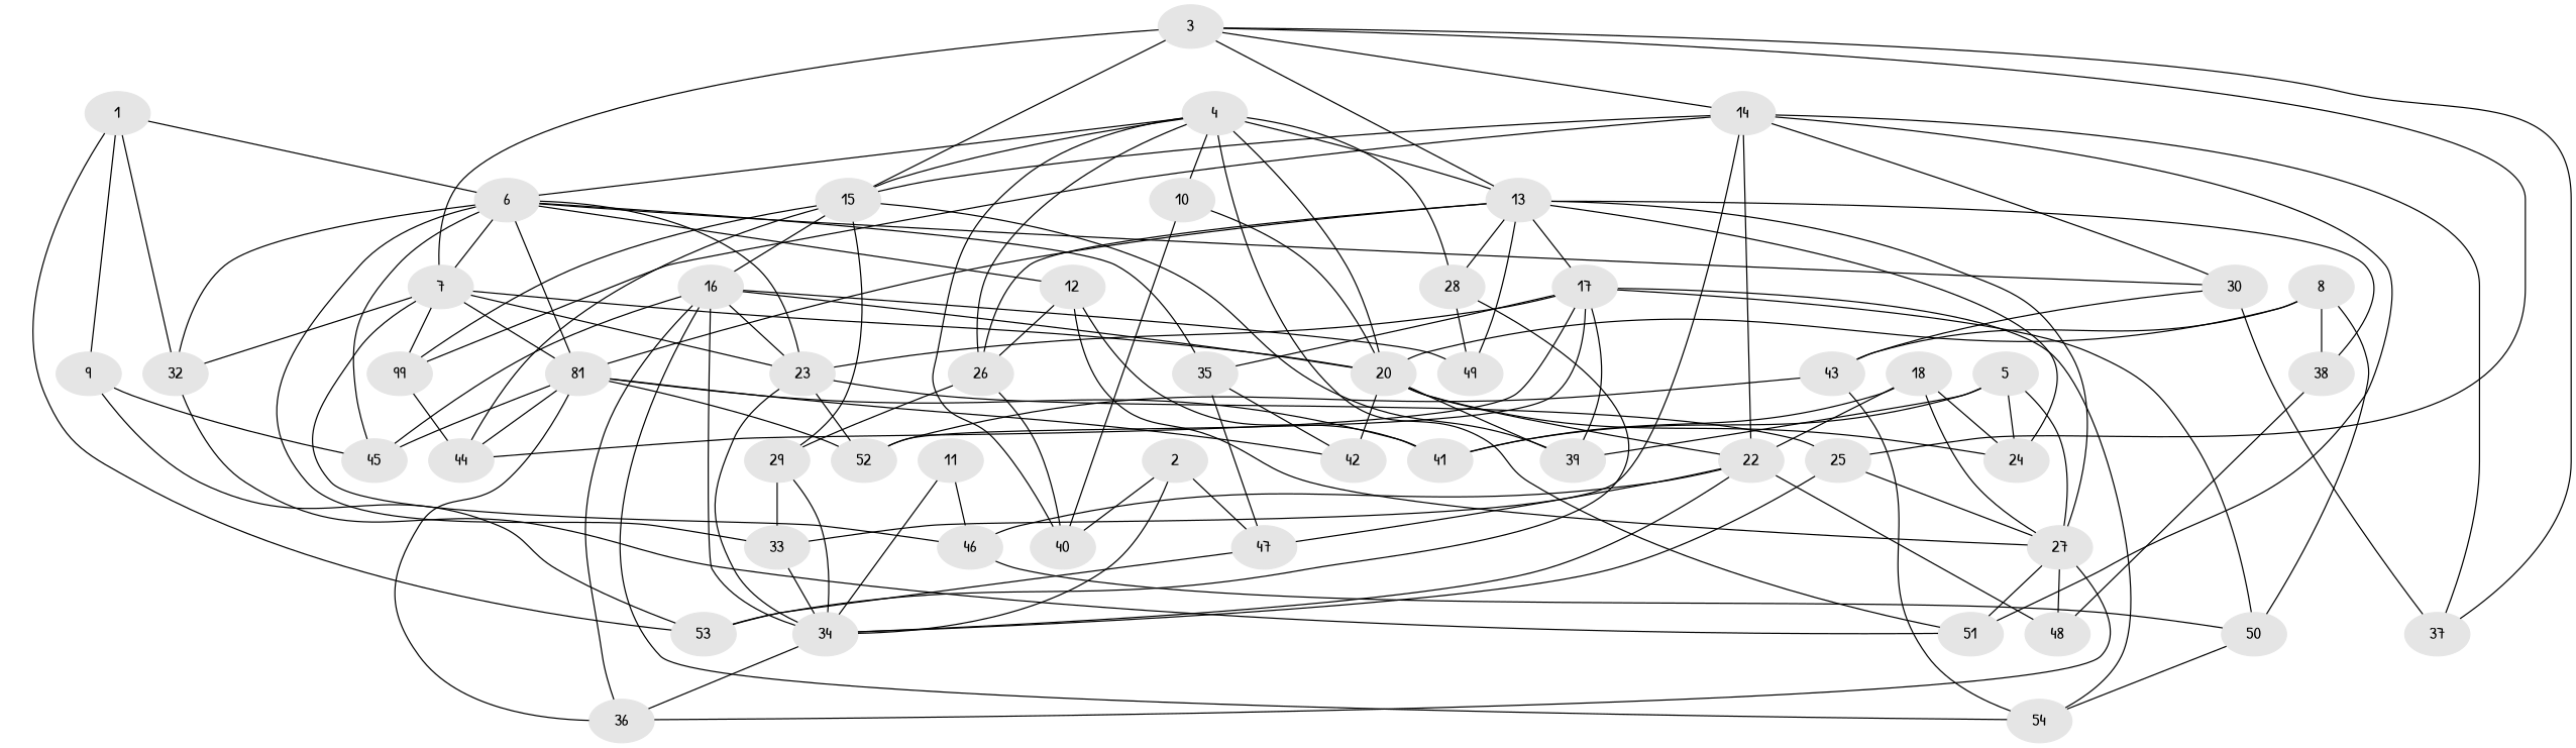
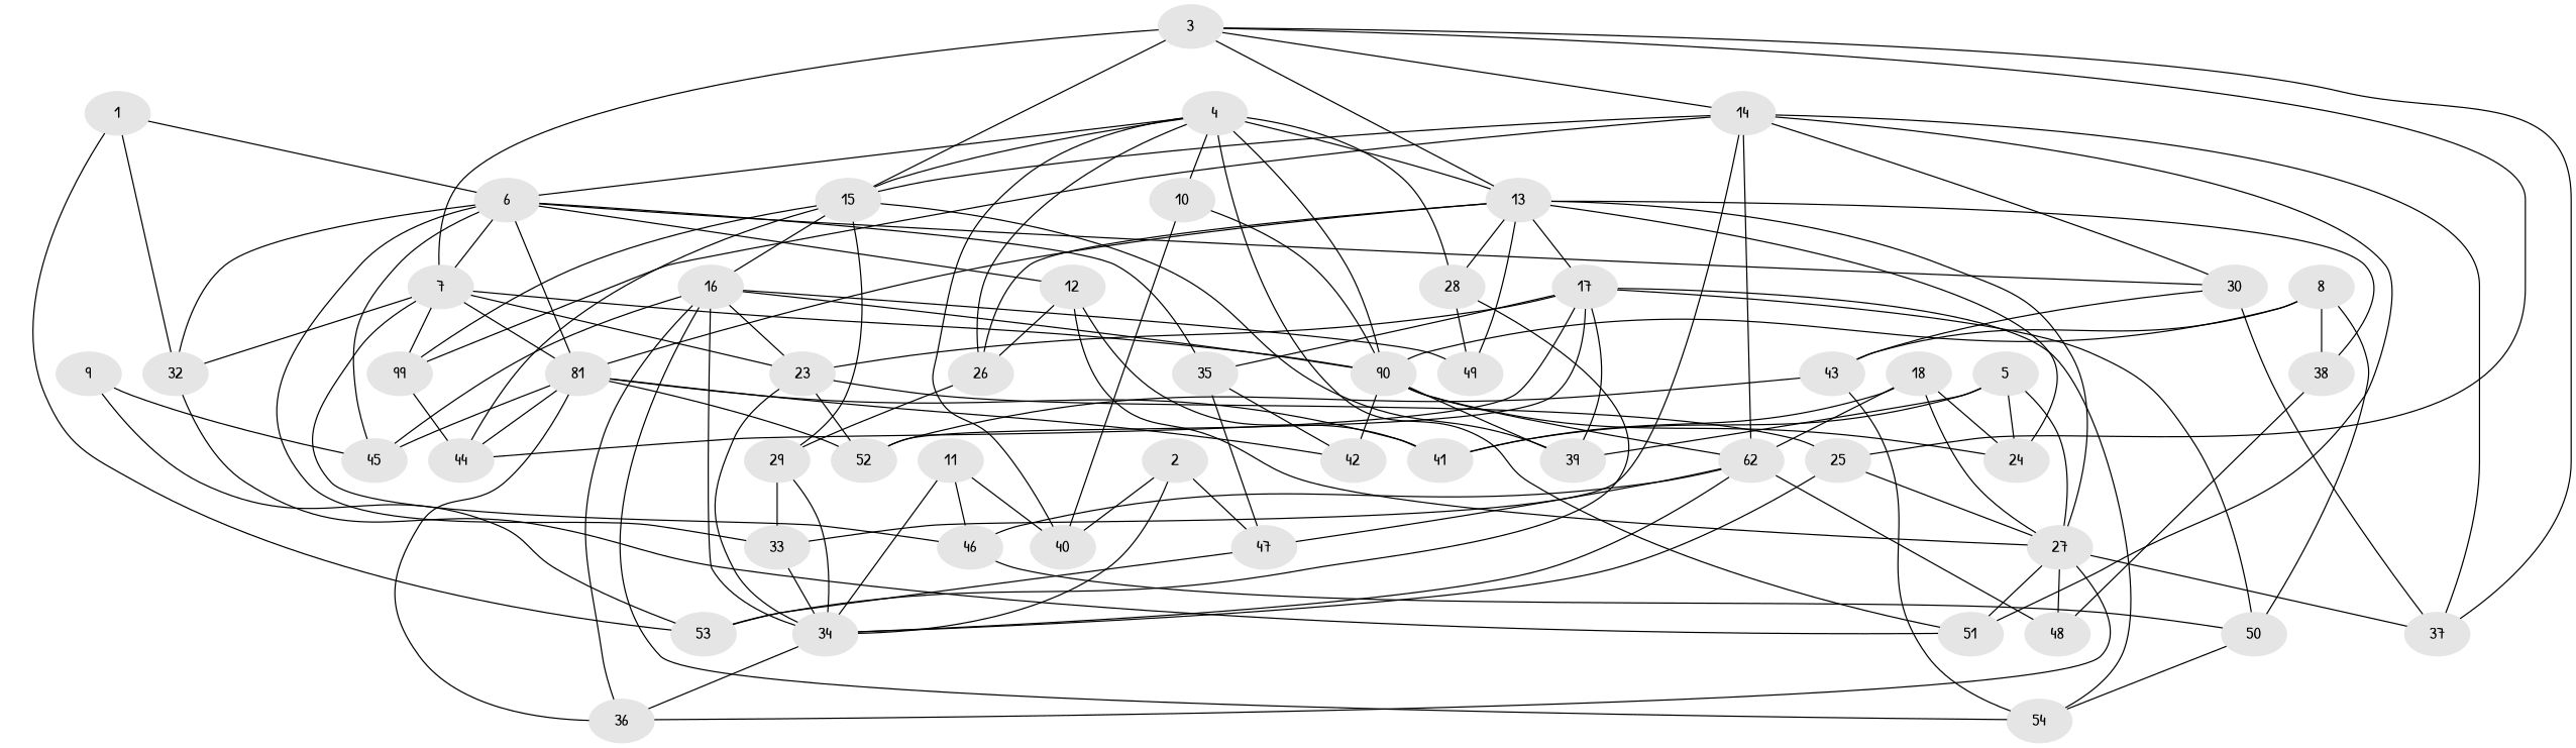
  graph {
    fontname="Patrick Hand"
    node [color=gray90 fontname="Patrick Hand" style=filled]
    edge [fontname="Patrick Hand" weight=1.0]
    1
    6
    9
    32
    53
    7
    12
    n8 [label=81]
    23
    30
    33
    35
    45
    51
    2
    34
    40
    47
    36
    3
    13
    14
    15
    25
    37
-   20
+   20 [label=90]
    n27 [label=99]
    46
    26
    28
    24
    27
    38
    17
    49
-   22
+   22 [label=62]
    39
    16
    29
    44
    4
    10
    42
    5
    41
    48
    52
    43
    50
    8
    54
    11
    18
    1 -- 6
-   1 -- 9
    1 -- 32
    1 -- 53
    6 -- 32
    6 -- 7 [weight=2.0]
    6 -- 12
    6 -- n8
-   6 -- 23
    6 -- 30
    6 -- 33
    6 -- 35
    6 -- 45
    9 -- 53
    9 -- 45
    32 -- 51
    7 -- 32
    7 -- n8 [weight=2.0]
    7 -- 23
    7 -- 20
    7 -- n27
    7 -- 46
    12 -- 26
    12 -- 27
    12 -- 41
    n8 -- 45
    n8 -- 36
    n8 -- 44
    n8 -- 42
    n8 -- 41
    n8 -- 52
    23 -- 34
    23 -- 25
    23 -- 52
    30 -- 37
    30 -- 43
    33 -- 34
    35 -- 47
    35 -- 42
    2 -- 34
    2 -- 40
    2 -- 47
    34 -- 36
    47 -- 53
    3 -- 7
    3 -- 13
    3 -- 14
    3 -- 15 [weight=3.0]
    3 -- 25
    3 -- 37
    13 -- n8
    13 -- 26
    13 -- 28
    13 -- 24
    13 -- 27 [weight=2.0]
    13 -- 38
    13 -- 17
    13 -- 49 [weight=2.0]
    14 -- 30
    14 -- 33
    14 -- 51
    14 -- 15 [weight=2.0]
    14 -- 37
    14 -- n27
    14 -- 22 [weight=2.0]
    15 -- n27
    15 -- 39
    15 -- 16 [weight=2.0]
    15 -- 29
    15 -- 44
    25 -- 34
    25 -- 27
    20 -- 24
    20 -- 22 [weight=2.0]
    20 -- 39
    20 -- 42
    n27 -- 44
    46 -- 50
    26 -- 29
    28 -- 53
    28 -- 49
    27 -- 51
    27 -- 36
+   27 -- 37
    27 -- 48
    38 -- 48
    17 -- 23 [weight=3.0]
    17 -- 35
    17 -- 39
    17 -- 44
    17 -- 52
    17 -- 50
    17 -- 54
    22 -- 34
    22 -- 47
    22 -- 46
    22 -- 48 [weight=2.0]
    16 -- 23
    16 -- 45
    16 -- 34 [weight=2.0]
    16 -- 36
    16 -- 20
    16 -- 49
    16 -- 54
    29 -- 33
    29 -- 34
    4 -- 6
    4 -- 51
    4 -- 40
    4 -- 13
    4 -- 15
    4 -- 20 [weight=3.0]
    4 -- 26
    4 -- 28
    4 -- 10 [weight=2.0]
    10 -- 40
    10 -- 20
    5 -- 24
    5 -- 27
    5 -- 39
    5 -- 41
    43 -- 52
    43 -- 54
    50 -- 54
    8 -- 20
    8 -- 38
    8 -- 43
    8 -- 50
    11 -- 34
-   26 -- 40
+   11 -- 40
    11 -- 46
    18 -- 24
    18 -- 27
    18 -- 22
    18 -- 41
  }
